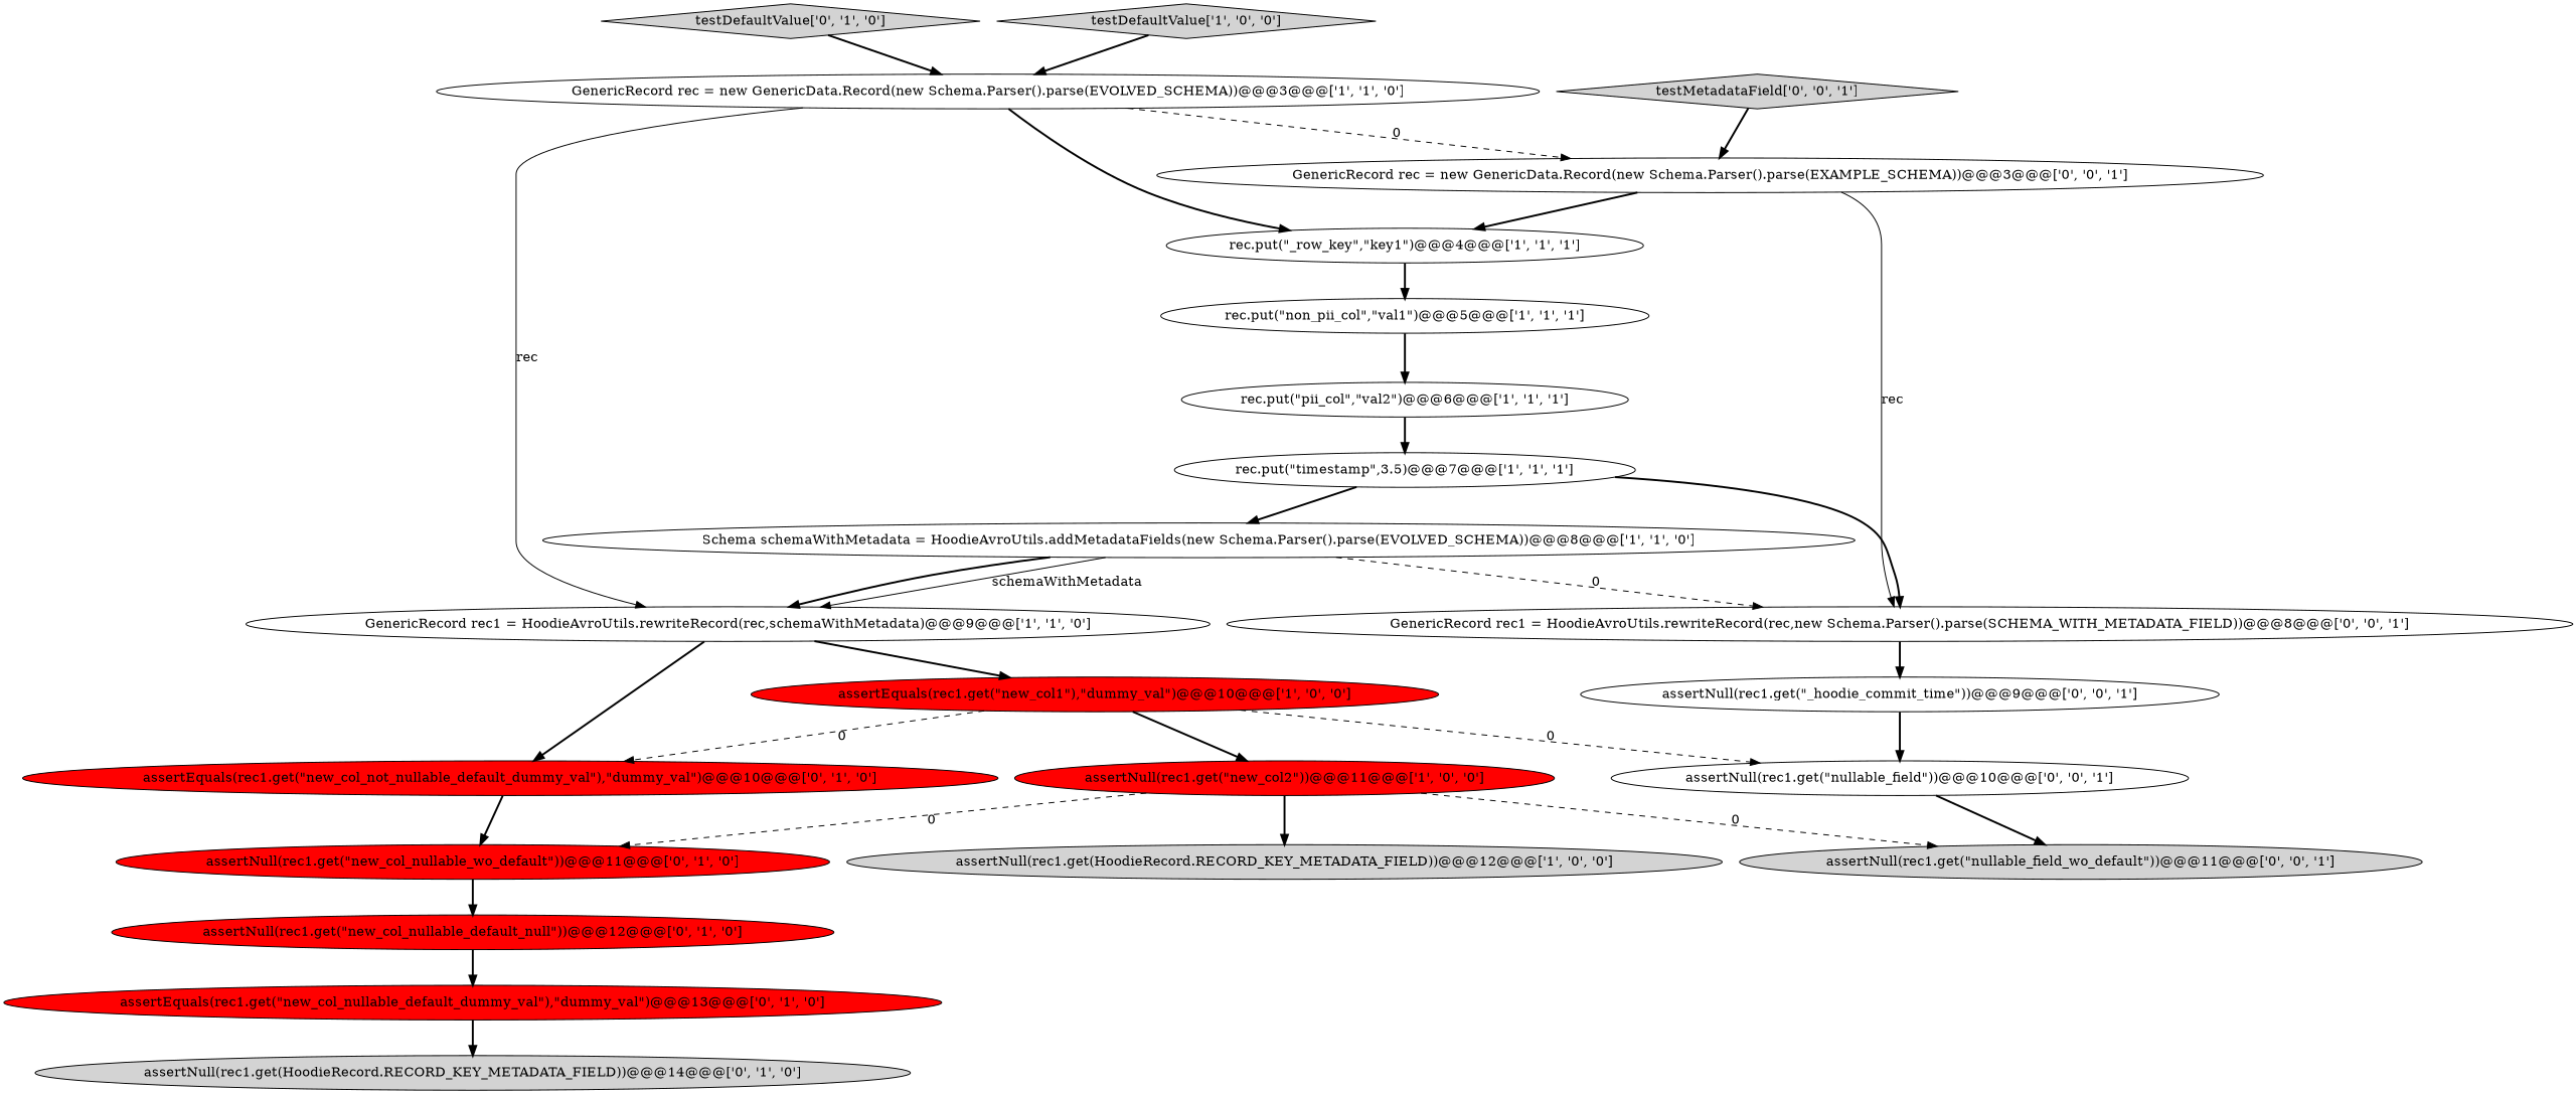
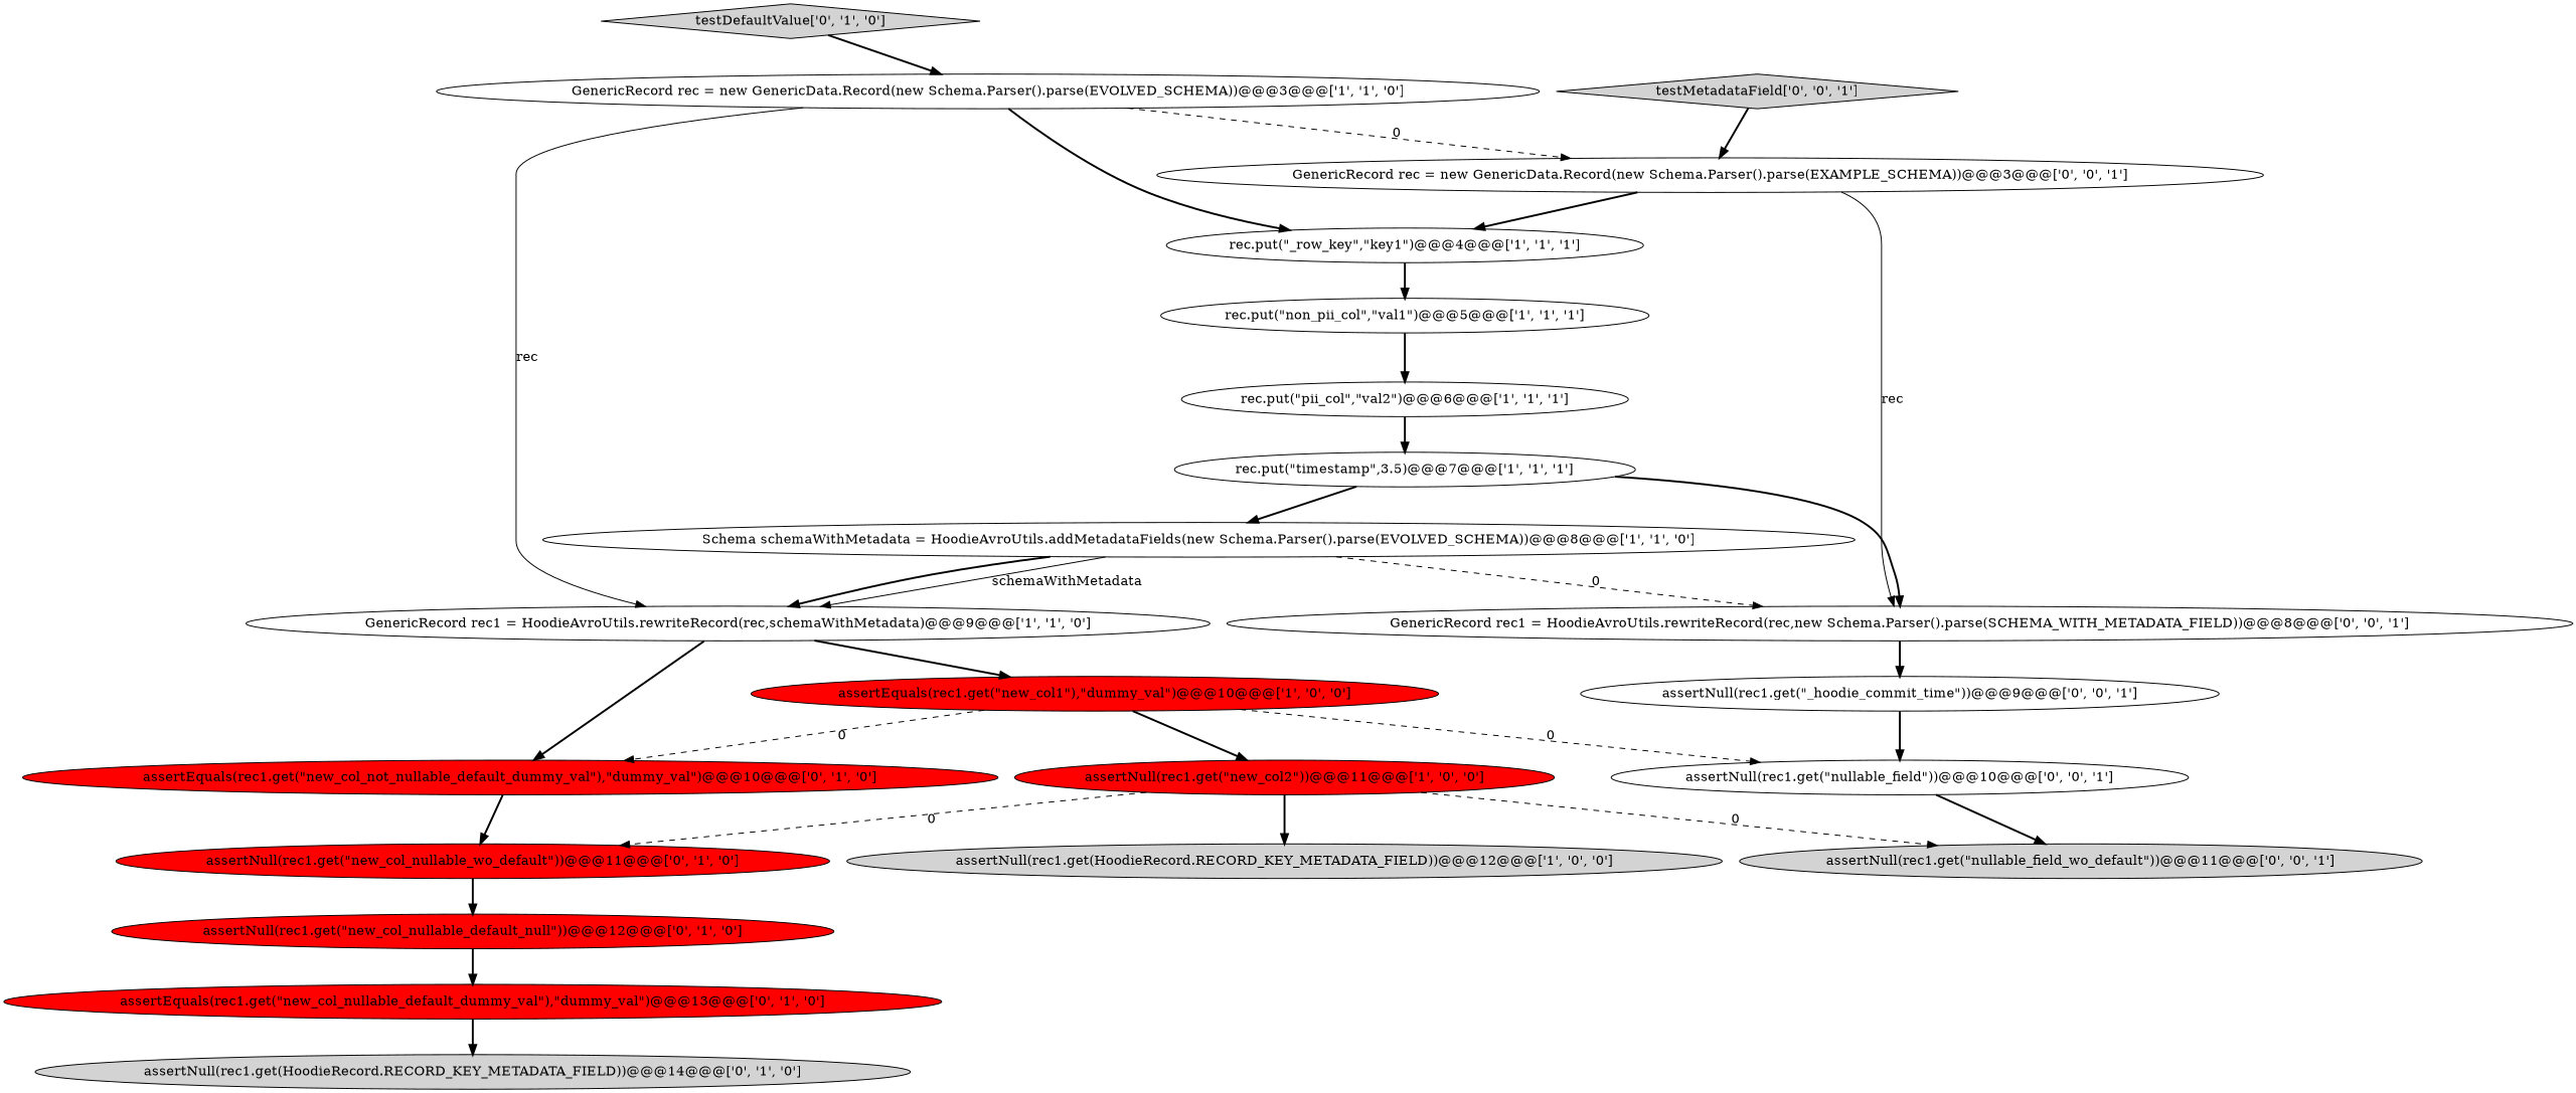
  digraph {
    node [fillcolor=white shape=ellipse style=filled]
    edge [style=bold]
    n1 [label="GenericRecord rec = new GenericData.Record(new Schema.Parser().parse(EXAMPLE_SCHEMA))@@@3@@@['0', '0', '1']"]
    n2 [label="rec.put(\"_row_key\",\"key1\")@@@4@@@['1', '1', '1']"]
    n3 [label="GenericRecord rec1 = HoodieAvroUtils.rewriteRecord(rec,new Schema.Parser().parse(SCHEMA_WITH_METADATA_FIELD))@@@8@@@['0', '0', '1']"]
    n4 [fillcolor=red label="assertNull(rec1.get(\"new_col2\"))@@@11@@@['1', '0', '0']"]
    n5 [fillcolor=lightgray label="assertNull(rec1.get(HoodieRecord.RECORD_KEY_METADATA_FIELD))@@@12@@@['1', '0', '0']"]
    n6 [fillcolor=red label="assertNull(rec1.get(\"new_col_nullable_wo_default\"))@@@11@@@['0', '1', '0']"]
    n7 [fillcolor=lightgray label="assertNull(rec1.get(\"nullable_field_wo_default\"))@@@11@@@['0', '0', '1']"]
    n8 [label="GenericRecord rec1 = HoodieAvroUtils.rewriteRecord(rec,schemaWithMetadata)@@@9@@@['1', '1', '0']"]
    n9 [fillcolor=red label="assertEquals(rec1.get(\"new_col_not_nullable_default_dummy_val\"),\"dummy_val\")@@@10@@@['0', '1', '0']"]
    n10 [fillcolor=red label="assertEquals(rec1.get(\"new_col1\"),\"dummy_val\")@@@10@@@['1', '0', '0']"]
    n11 [label="rec.put(\"pii_col\",\"val2\")@@@6@@@['1', '1', '1']"]
    n12 [label="rec.put(\"timestamp\",3.5)@@@7@@@['1', '1', '1']"]
    n13 [fillcolor=red label="assertNull(rec1.get(\"new_col_nullable_default_null\"))@@@12@@@['0', '1', '0']"]
    n14 [fillcolor=lightgray label="testDefaultValue['0', '1', '0']" shape=diamond]
    n15 [label="GenericRecord rec = new GenericData.Record(new Schema.Parser().parse(EVOLVED_SCHEMA))@@@3@@@['1', '1', '0']"]
    n16 [fillcolor=red label="assertEquals(rec1.get(\"new_col_nullable_default_dummy_val\"),\"dummy_val\")@@@13@@@['0', '1', '0']"]
    n17 [fillcolor=lightgray label="assertNull(rec1.get(HoodieRecord.RECORD_KEY_METADATA_FIELD))@@@14@@@['0', '1', '0']"]
    n18 [label="assertNull(rec1.get(\"nullable_field\"))@@@10@@@['0', '0', '1']"]
-   n19 [fillcolor=lightgray label="testDefaultValue['1', '0', '0']" shape=diamond]
    n20 [fillcolor=lightgray label="testMetadataField['0', '0', '1']" shape=diamond]
    n21 [label="assertNull(rec1.get(\"_hoodie_commit_time\"))@@@9@@@['0', '0', '1']"]
    n22 [label="rec.put(\"non_pii_col\",\"val1\")@@@5@@@['1', '1', '1']"]
    n23 [label="Schema schemaWithMetadata = HoodieAvroUtils.addMetadataFields(new Schema.Parser().parse(EVOLVED_SCHEMA))@@@8@@@['1', '1', '0']"]
    n1 -> n2
    n1 -> n3 [label=rec style=solid]
    n2 -> n22
    n3 -> n21
    n4 -> n5
    n4 -> n6 [label=0 style=dashed]
    n4 -> n7 [label=0 style=dashed]
    n6 -> n13
    n8 -> n9
    n8 -> n10
    n9 -> n6
    n10 -> n4
    n10 -> n9 [label=0 style=dashed]
    n10 -> n18 [label=0 style=dashed]
    n11 -> n12
    n12 -> n3
    n12 -> n23
    n13 -> n16
    n14 -> n15
    n15 -> n1 [label=0 style=dashed]
    n15 -> n2
    n15 -> n8 [label=rec style=solid]
    n16 -> n17
    n18 -> n7
-   n19 -> n15
    n20 -> n1
    n21 -> n18
    n22 -> n11
    n23 -> n3 [label=0 style=dashed]
    n23 -> n8 [label=schemaWithMetadata style=solid]
    n23 -> n8
  }
